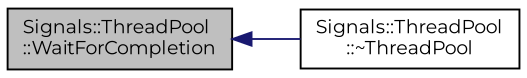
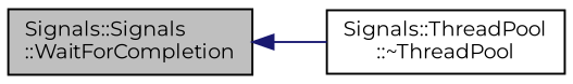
  digraph {
    rankdir=LR
    fontname=Montserrat
    node [color=black fontname=Montserrat fontsize=10 shape=record style=filled]
-   n1 [fillcolor=grey75 fontcolor=black height=0.2 label="Signals::ThreadPool\l::WaitForCompletion" width=0.4]
+   n1 [fillcolor=grey75 fontcolor=black height=0.2 label="Signals::Signals\l::WaitForCompletion" width=0.4]
    n2 [fillcolor=white height=0.2 label="Signals::ThreadPool\l::~ThreadPool" width=0.4]
    n1 -> n2 [color=midnightblue dir=back fontname=Montserrat fontsize=10 labelfontname=Helvetica labelfontsize=10 style=solid]
  }
